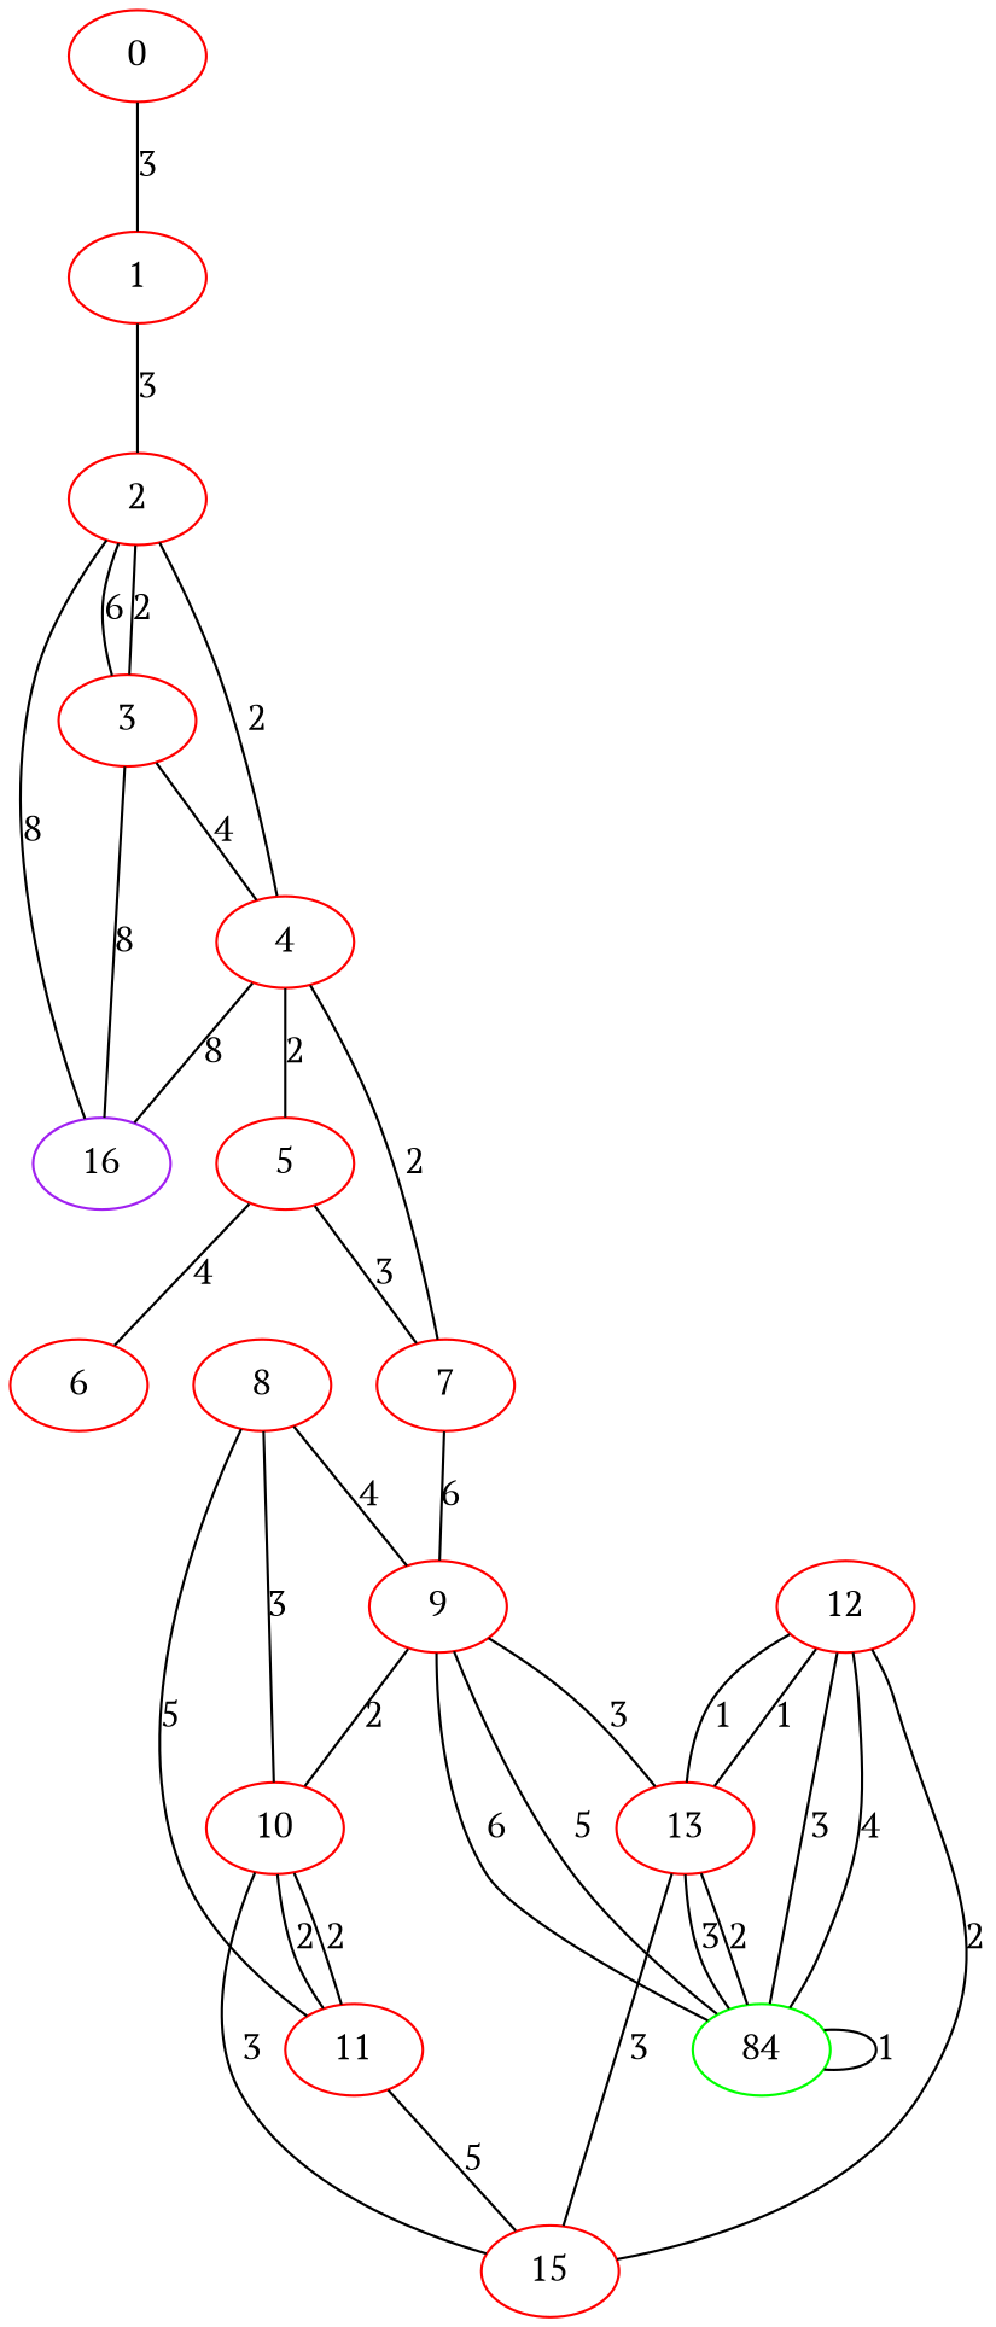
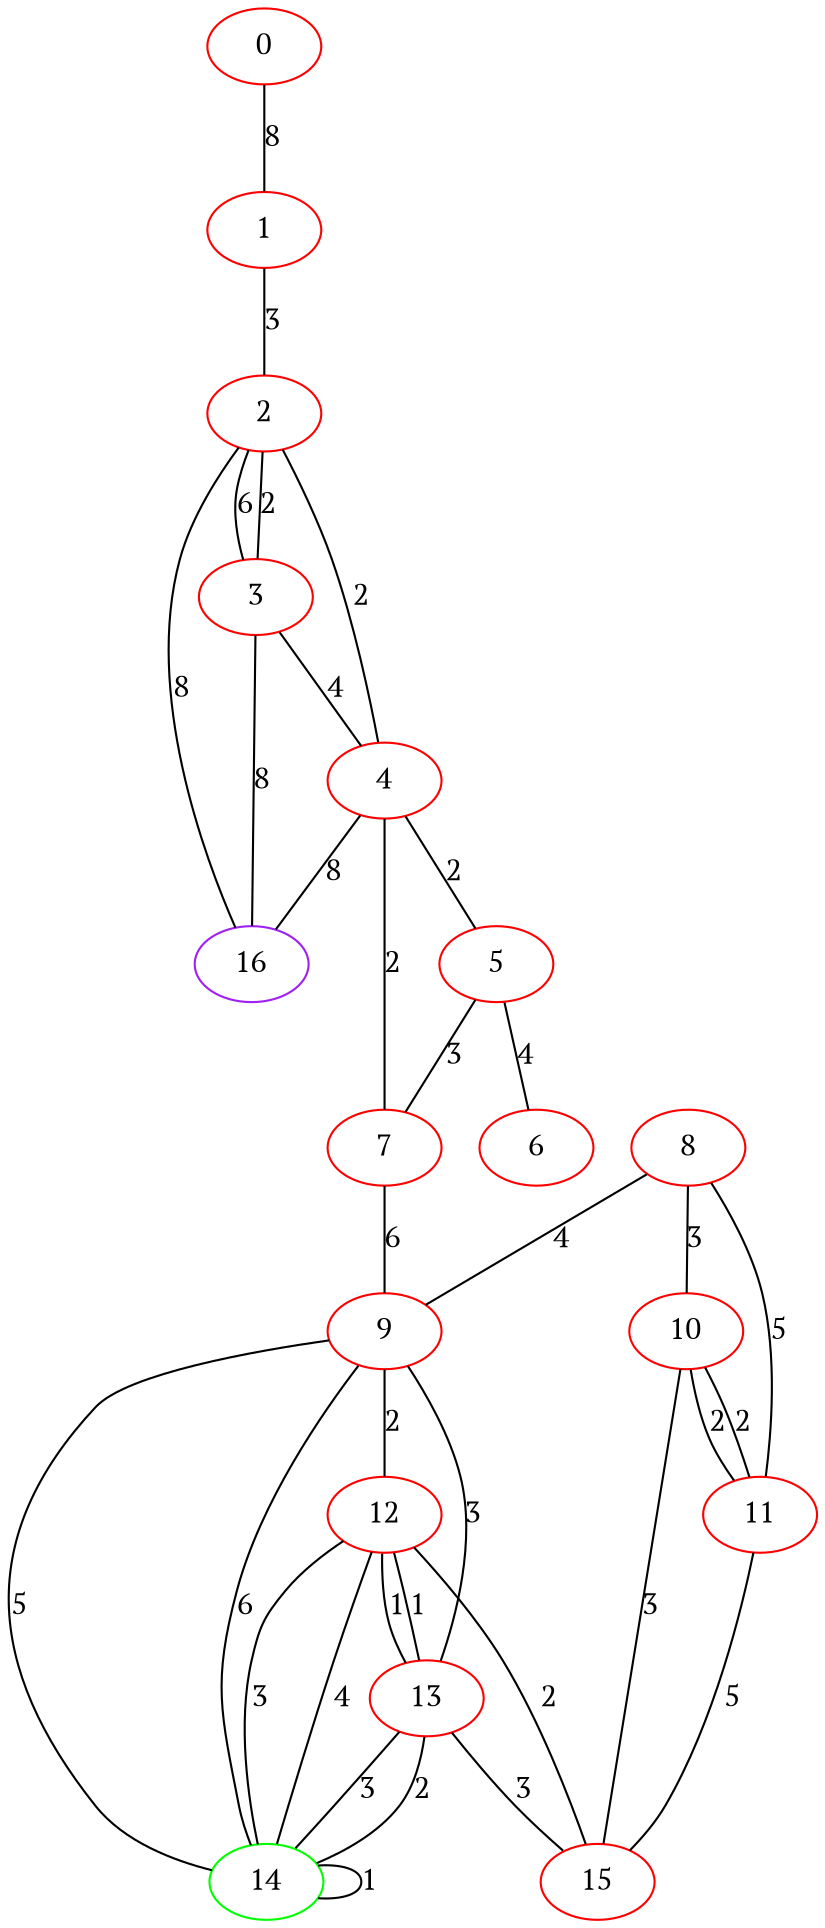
  graph {
    fontname="PT Serif"
    node [color=red fontname="PT Serif" weight=1]
    edge [fontname="PT Serif"]
    0
    1
    2
    3
    4
    16 [color=purple weight=4]
    5
    7
    6
    9
    8
    10
    11
    12
    13
-   14 [color=green weight=2 label=84]
+   14 [color=green weight=2]
    15
-   0 -- 1 [label=3]
+   0 -- 1 [label=8]
    1 -- 2 [label=3]
    2 -- 3 [label=6]
    2 -- 3 [label=2]
    2 -- 4 [label=2]
    2 -- 16 [label=8]
    3 -- 4 [label=4]
    3 -- 16 [label=8]
    4 -- 16 [label=8]
    4 -- 5 [label=2]
    4 -- 7 [label=2]
    5 -- 7 [label=3]
    5 -- 6 [label=4]
    7 -- 9 [label=6]
-   9 -- 10 [label=2]
+   9 -- 12 [label=2]
    9 -- 13 [label=3]
    9 -- 14 [label=5]
    9 -- 14 [label=6]
    8 -- 9 [label=4]
    8 -- 10 [label=3]
    8 -- 11 [label=5]
    10 -- 11 [label=2]
    10 -- 11 [label=2]
    10 -- 15 [label=3]
    11 -- 15 [label=5]
    12 -- 13 [label=1]
    12 -- 13 [label=1]
    12 -- 14 [label=3]
    12 -- 14 [label=4]
    12 -- 15 [label=2]
    13 -- 14 [label=2]
    13 -- 14 [label=3]
    13 -- 15 [label=3]
    14 -- 14 [label=1]
  }
